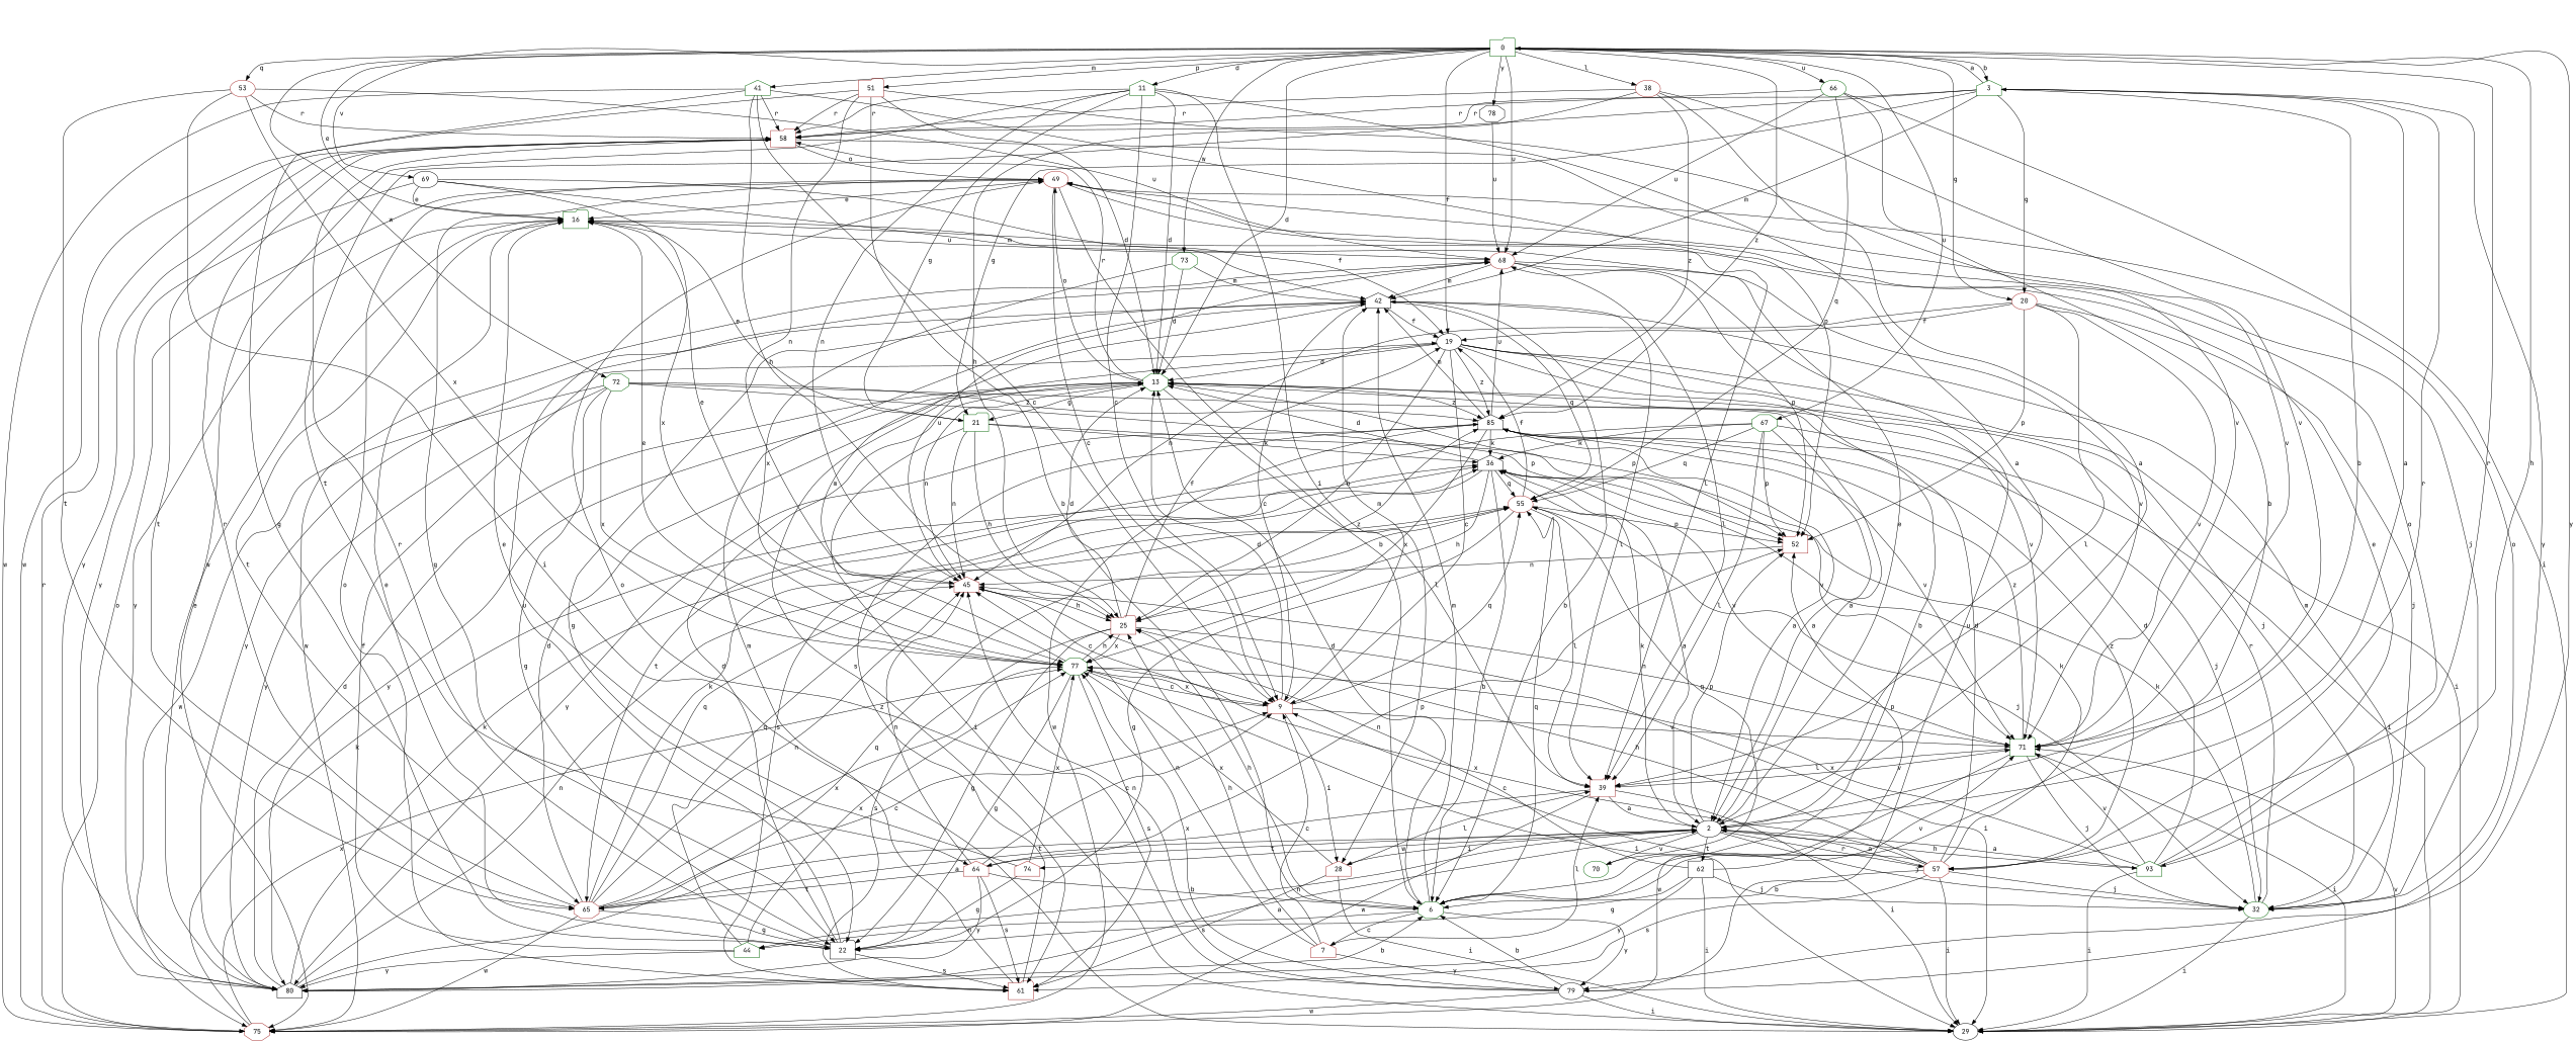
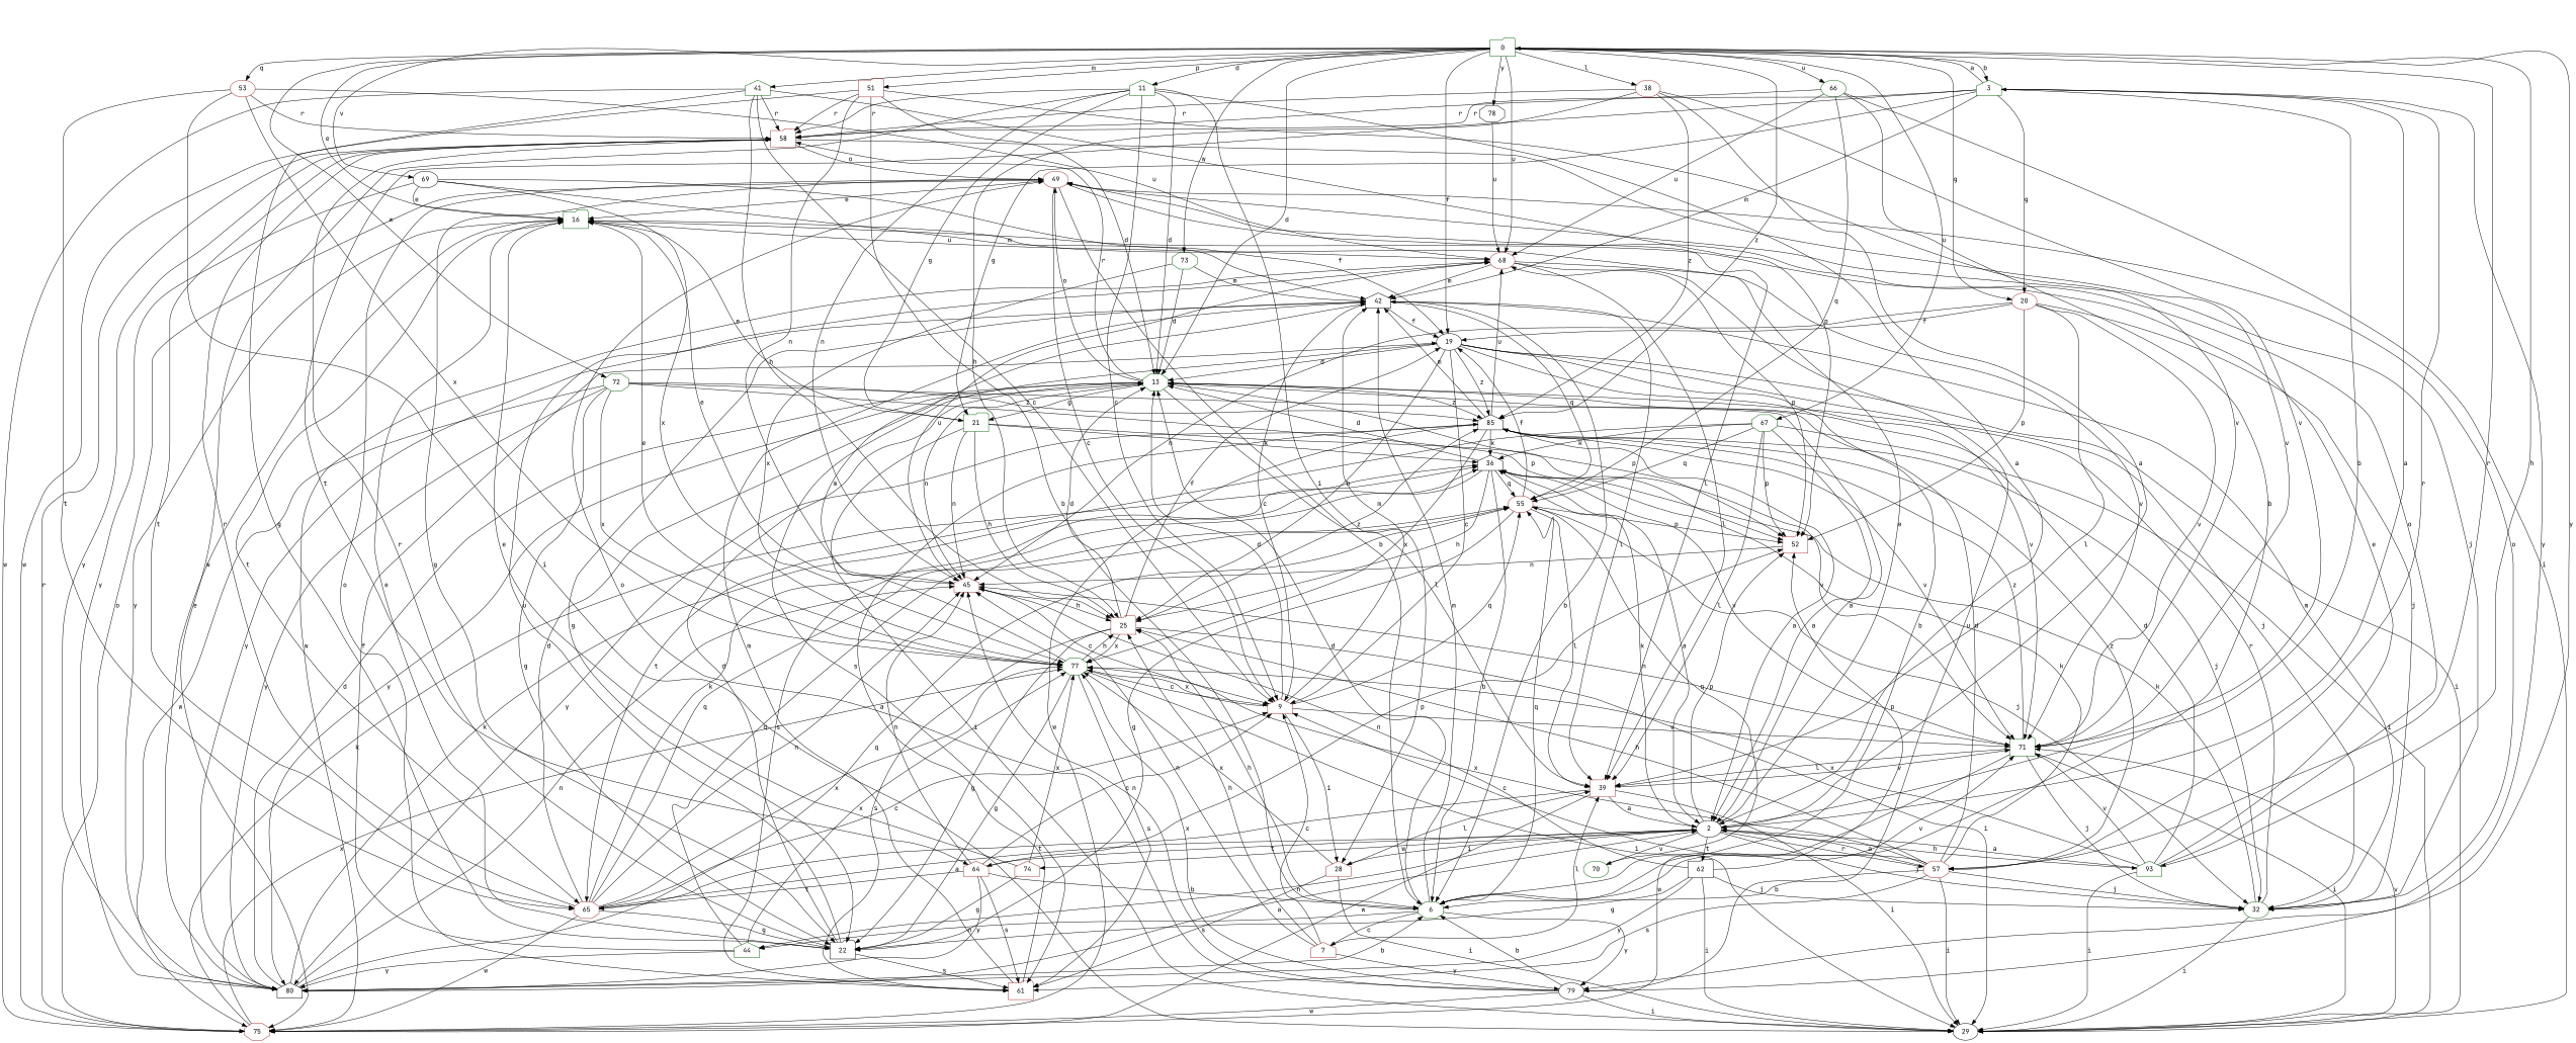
  strict digraph {
    fontname="JetBrains Mono"
    node [color=brown fontname="JetBrains Mono" shape=house]
    edge [fontname="JetBrains Mono"]
    0 [color=darkgreen shape=folder]
    3 [color=darkgreen]
    11 [color=darkgreen]
    13 [color=darkgreen shape=octagon]
    16 [color=darkgreen shape=folder]
    19 [color=black shape=ellipse]
    20 [shape=ellipse]
    n8 [color=darkgreen label=93]
    38 [shape=ellipse]
    41 [color=darkgreen]
    51 [shape=folder]
    53 [shape=ellipse]
    57 [shape=octagon]
    66 [color=darkgreen shape=ellipse]
    67 [color=darkgreen shape=octagon]
    68 [shape=ellipse]
    69 [color=black shape=ellipse]
    72 [color=darkgreen shape=octagon]
    73 [color=darkgreen shape=octagon]
    78 [color=black shape=octagon]
    79 [color=black shape=ellipse]
    85 [color=black]
    2 [color=black shape=ellipse]
    64
    21 [color=darkgreen shape=folder]
    42 [color=black]
    58 [shape=folder]
    28
    9
    45
    75 [shape=octagon]
    52 [shape=folder]
    39 [shape=folder]
    49 [shape=ellipse]
    80 [color=black]
    65 [shape=octagon]
    32 [color=darkgreen shape=ellipse]
    6 [color=darkgreen shape=octagon]
    25 [shape=folder]
    71 [color=darkgreen shape=folder]
    29 [color=black shape=ellipse]
    61 [shape=folder]
    77 [color=darkgreen shape=octagon]
    22 [color=black shape=folder]
    36 [color=black]
    55 [shape=ellipse]
    44 [color=darkgreen]
    62 [color=black shape=folder]
    70 [color=darkgreen shape=ellipse]
    74
    7
    0 -> 3 [label=b]
    0 -> 11 [label=d]
    0 -> 13 [label=d]
    0 -> 16 [label=e]
    0 -> 19 [label=f]
    0 -> 20 [label=g]
    0 -> n8 [label=h]
    0 -> 38 [label=l]
    0 -> 41 [label=m]
    0 -> 51 [label=p]
    0 -> 53 [label=q]
    0 -> 57 [label=r]
    0 -> 66 [label=u]
    0 -> 67 [label=u]
    0 -> 68 [label=u]
    0 -> 69 [label=v]
    0 -> 72 [label=w]
    0 -> 73 [label=w]
    0 -> 78 [label=y]
    0 -> 79 [label=y]
    0 -> 85 [label=z]
    3 -> 0 [label=a]
    3 -> 20 [label=g]
    3 -> 57 [label=r]
    3 -> 79 [label=y]
    3 -> 2 [label=a]
    3 -> 64 [label=t]
    3 -> 21 [label=g]
    3 -> 42 [label=m]
    3 -> 58 [label=r]
    11 -> 13 [label=d]
    11 -> 2 [label=a]
    11 -> 21 [label=g]
    11 -> 58 [label=r]
    11 -> 28 [label=i]
    11 -> 9 [label=c]
    11 -> 45 [label=n]
    11 -> 75 [label=w]
    13 -> 85 [label=z]
    13 -> 21 [label=g]
    13 -> 58 [label=r]
    13 -> 45 [label=n]
    13 -> 52 [label=p]
    13 -> 39 [label=l]
    13 -> 49 [label=o]
    13 -> 80 [label=y]
    16 -> 68 [label=u]
    16 -> 80 [label=y]
    16 -> 65 [label=t]
    19 -> 13 [label=d]
    19 -> 85 [label=z]
    19 -> 9 [label=c]
    19 -> 32 [label=j]
    19 -> 6 [label=b]
    19 -> 25 [label=h]
    19 -> 71 [label=v]
    19 -> 29 [label=i]
    19 -> 61 [label=s]
    20 -> 19 [label=f]
    20 -> 45 [label=n]
    20 -> 52 [label=p]
    20 -> 39 [label=l]
    20 -> 32 [label=j]
    20 -> 71 [label=v]
    n8 -> 13 [label=d]
    n8 -> 16 [label=e]
    n8 -> 2 [label=a]
    n8 -> 49 [label=o]
    n8 -> 71 [label=v]
    n8 -> 29 [label=i]
    n8 -> 77 [label=x]
    38 -> 85 [label=z]
    38 -> 2 [label=a]
    38 -> 58 [label=r]
    38 -> 25 [label=h]
    38 -> 71 [label=v]
    41 -> 58 [label=r]
    41 -> 9 [label=c]
    41 -> 75 [label=w]
    41 -> 52 [label=p]
    41 -> 25 [label=h]
    41 -> 22 [label=g]
    51 -> 13 [label=d]
    51 -> 58 [label=r]
    51 -> 45 [label=n]
    51 -> 75 [label=w]
    51 -> 6 [label=b]
    51 -> 71 [label=v]
    53 -> 68 [label=u]
    53 -> 58 [label=r]
    53 -> 65 [label=t]
    53 -> 29 [label=i]
    53 -> 77 [label=x]
    57 -> 13 [label=d]
    57 -> 85 [label=z]
    57 -> 2 [label=a]
    57 -> 9 [label=c]
    57 -> 32 [label=j]
    57 -> 6 [label=b]
    57 -> 25 [label=h]
    57 -> 29 [label=i]
    57 -> 61 [label=s]
    57 -> 77 [label=x]
    57 -> 36 [label=k]
    66 -> 68 [label=u]
    66 -> 58 [label=r]
    66 -> 6 [label=b]
    66 -> 29 [label=i]
    66 -> 55 [label=q]
    67 -> 2 [label=a]
    67 -> 52 [label=p]
    67 -> 39 [label=l]
    67 -> 65 [label=t]
    67 -> 29 [label=i]
    67 -> 36 [label=k]
    67 -> 55 [label=q]
    68 -> 42 [label=m]
    68 -> 75 [label=w]
    68 -> 52 [label=p]
    68 -> 39 [label=l]
    68 -> 71 [label=v]
    69 -> 16 [label=e]
    69 -> 19 [label=f]
    69 -> 42 [label=m]
    69 -> 80 [label=y]
    69 -> 77 [label=x]
    72 -> 85 [label=z]
    72 -> 2 [label=a]
    72 -> 75 [label=w]
    72 -> 52 [label=p]
    72 -> 80 [label=y]
    72 -> 77 [label=x]
    72 -> 22 [label=g]
    73 -> 13 [label=d]
    73 -> 42 [label=m]
    73 -> 77 [label=x]
    78 -> 68 [label=u]
    79 -> 68 [label=u]
    79 -> 45 [label=n]
    79 -> 75 [label=w]
    79 -> 49 [label=o]
    79 -> 6 [label=b]
    79 -> 29 [label=i]
    79 -> 77 [label=x]
    85 -> 68 [label=u]
    85 -> 2 [label=a]
    85 -> 42 [label=m]
    85 -> 75 [label=w]
    85 -> 80 [label=y]
    85 -> 32 [label=j]
    85 -> 71 [label=v]
    85 -> 77 [label=x]
    85 -> 36 [label=k]
    2 -> 3 [label=b]
    2 -> 16 [label=e]
    2 -> n8 [label=h]
    2 -> 57 [label=r]
    2 -> 64 [label=t]
    2 -> 28 [label=i]
    2 -> 52 [label=p]
    2 -> 32 [label=j]
    2 -> 36 [label=k]
    2 -> 44 [label=n]
    2 -> 62 [label=t]
    2 -> 70 [label=v]
    2 -> 74 [label=w]
    64 -> 9 [label=c]
    64 -> 45 [label=n]
    64 -> 52 [label=p]
    64 -> 80 [label=y]
    64 -> 65 [label=t]
    64 -> 6 [label=b]
    64 -> 61 [label=s]
    21 -> 16 [label=e]
    21 -> 45 [label=n]
    21 -> 25 [label=h]
    21 -> 71 [label=v]
    21 -> 29 [label=i]
    21 -> 36 [label=k]
    42 -> 19 [label=f]
    42 -> 9 [label=c]
    42 -> 39 [label=l]
    42 -> 80 [label=y]
    42 -> 6 [label=b]
    42 -> 22 [label=g]
    42 -> 55 [label=q]
    58 -> 49 [label=o]
    58 -> 80 [label=y]
    58 -> 65 [label=t]
    58 -> 71 [label=v]
    28 -> 39 [label=l]
    28 -> 29 [label=i]
    28 -> 61 [label=s]
    28 -> 77 [label=x]
    9 -> 13 [label=d]
    9 -> 42 [label=m]
    9 -> 28 [label=i]
    9 -> 71 [label=v]
    9 -> 77 [label=x]
    9 -> 55 [label=q]
    45 -> 16 [label=e]
    45 -> 68 [label=u]
    45 -> 9 [label=c]
    45 -> 25 [label=h]
    75 -> 58 [label=r]
    75 -> 49 [label=o]
    75 -> 77 [label=x]
    75 -> 36 [label=k]
    52 -> 45 [label=n]
    39 -> 2 [label=a]
    39 -> 75 [label=w]
    39 -> 65 [label=t]
    39 -> 71 [label=v]
    39 -> 29 [label=i]
    49 -> 16 [label=e]
    49 -> 9 [label=c]
    49 -> 39 [label=l]
    49 -> 32 [label=j]
    49 -> 6 [label=b]
    49 -> 22 [label=g]
    80 -> 13 [label=d]
    80 -> 16 [label=e]
    80 -> 2 [label=a]
    80 -> 45 [label=n]
    80 -> 6 [label=b]
    80 -> 36 [label=k]
    80 -> 55 [label=q]
    65 -> 13 [label=d]
    65 -> 2 [label=a]
    65 -> 58 [label=r]
    65 -> 9 [label=c]
    65 -> 45 [label=n]
    65 -> 75 [label=w]
    65 -> 77 [label=x]
    65 -> 22 [label=g]
    65 -> 36 [label=k]
    65 -> 55 [label=q]
    32 -> 13 [label=r]
    32 -> 42 [label=m]
    32 -> 49 [label=o]
    32 -> 29 [label=i]
    32 -> 36 [label=k]
    6 -> 13 [label=d]
    6 -> 79 [label=y]
    6 -> 42 [label=m]
    6 -> 25 [label=h]
    6 -> 71 [label=v]
    6 -> 55 [label=q]
    6 -> 44 [label=n]
    6 -> 7 [label=c]
    25 -> 13 [label=d]
    25 -> 19 [label=f]
    25 -> 85 [label=z]
    25 -> 29 [label=i]
    25 -> 61 [label=s]
    25 -> 77 [label=x]
    25 -> 22 [label=g]
    71 -> 85 [label=z]
    71 -> 45 [label=n]
    71 -> 75 [label=w]
    71 -> 39 [label=l]
    71 -> 32 [label=j]
    71 -> 29 [label=i]
    29 -> 71 [label=v]
-   61 -> 85 [label=z]
+   61 -> 85 [label=a]
    61 -> 42 [label=m]
    61 -> 49 [label=o]
    77 -> 16 [label=e]
    77 -> 42 [label=m]
    77 -> 9 [label=c]
    77 -> 25 [label=h]
    77 -> 29 [label=i]
    77 -> 61 [label=s]
    77 -> 22 [label=g]
    22 -> 13 [label=d]
    22 -> 16 [label=e]
    22 -> 68 [label=u]
    22 -> 58 [label=r]
    22 -> 61 [label=s]
    36 -> 13 [label=d]
    36 -> 2 [label=a]
    36 -> 6 [label=b]
    36 -> 25 [label=h]
    36 -> 71 [label=v]
    36 -> 61 [label=s]
    36 -> 55 [label=q]
    55 -> 19 [label=f]
    55 -> 52 [label=p]
    55 -> 39 [label=l]
    55 -> 32 [label=j]
    55 -> 22 [label=g]
    44 -> 19 [label=f]
    44 -> 80 [label=y]
    44 -> 77 [label=x]
    44 -> 55 [label=q]
    62 -> 45 [label=n]
    62 -> 52 [label=p]
    62 -> 80 [label=y]
    62 -> 32 [label=j]
    62 -> 29 [label=i]
    62 -> 22 [label=g]
    70 -> 55 [label=q]
    74 -> 16 [label=e]
    74 -> 77 [label=x]
    74 -> 22 [label=g]
    7 -> 79 [label=y]
    7 -> 9 [label=c]
    7 -> 45 [label=n]
    7 -> 39 [label=l]
    7 -> 25 [label=h]
  }
